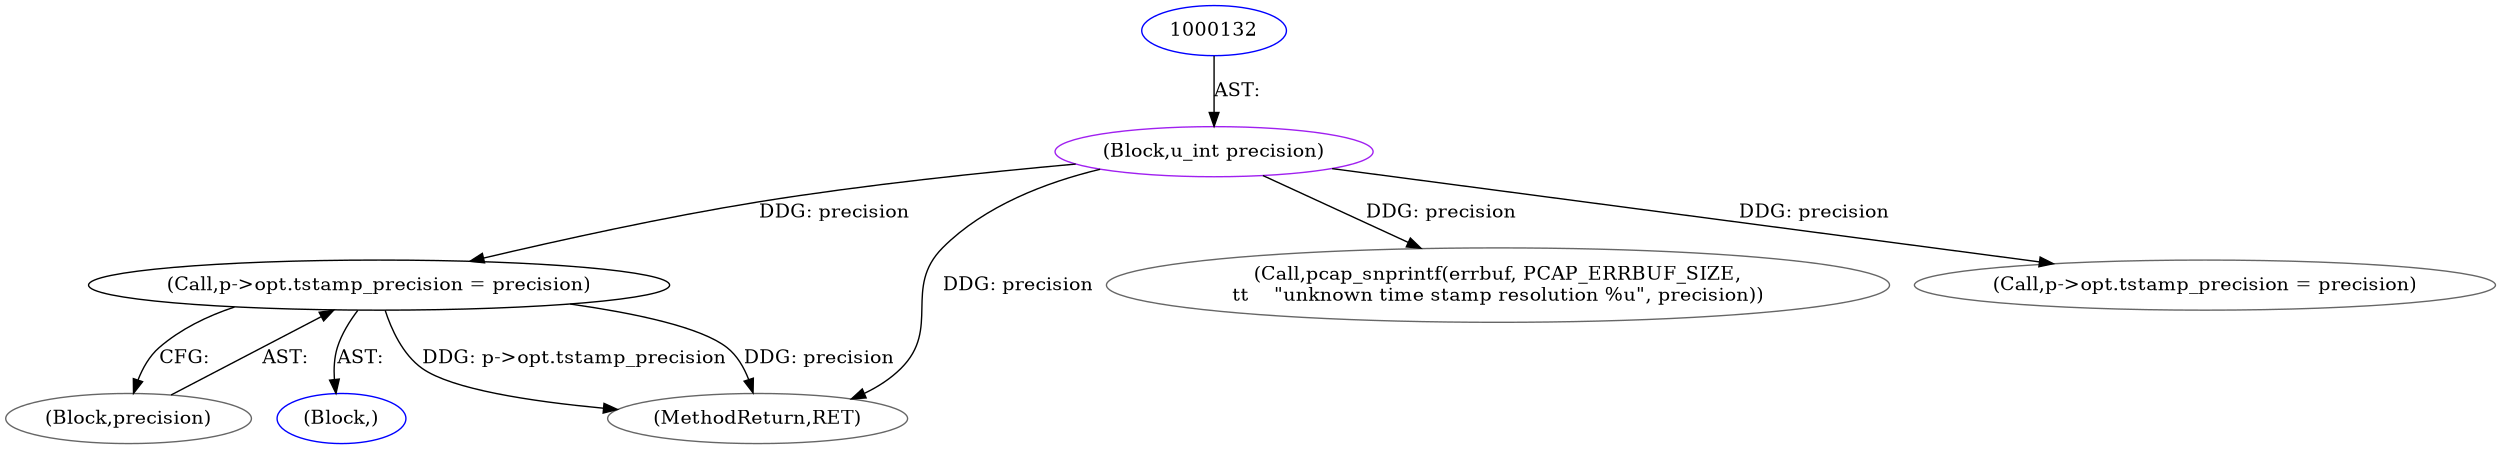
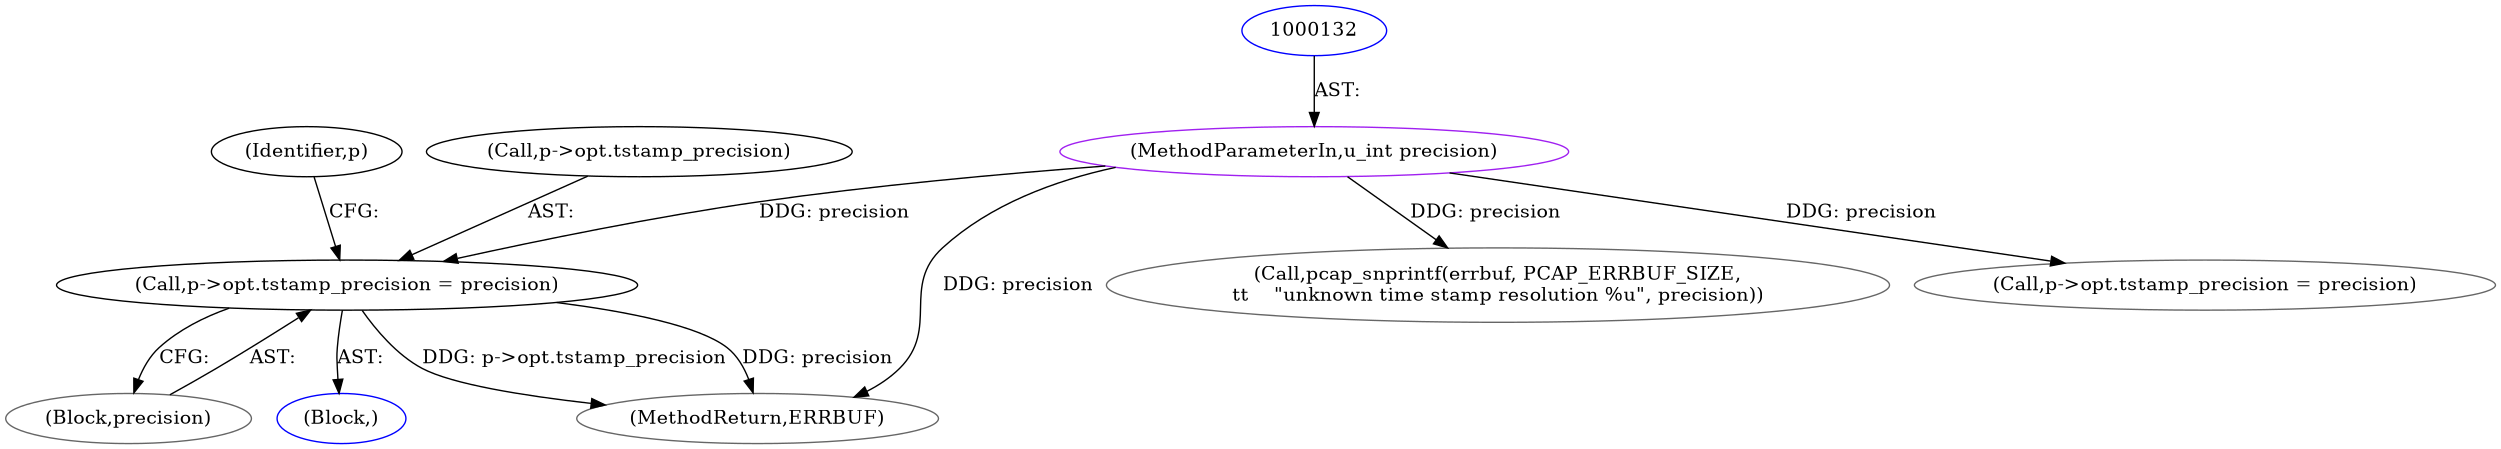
  digraph {
    node [color=gray40]
    n1 [color=black label="(Call,p->opt.tstamp_precision = precision)"]
    n2 [label="(Block,precision)"]
    n3 [color=blue label="(Block,)"]
-   n4 [label="(MethodReturn,RET)"]
-   n5 [color=purple label="(Block,u_int precision)"]
+   n4 [label="(MethodReturn,ERRBUF)"]
+   n5 [color=purple label="(MethodParameterIn,u_int precision)"]
    n6 [label="(Call,pcap_snprintf(errbuf, PCAP_ERRBUF_SIZE,\n\t\t    \"unknown time stamp resolution %u\", precision))"]
    n7 [label="(Call,p->opt.tstamp_precision = precision)"]
    1000132 [color=blue]
+   n9 [color=black label="(Identifier,p)"]
+   n10 [color=black label="(Call,p->opt.tstamp_precision)"]
    n1 -> n2 [label="CFG: "]
    n1 -> n3 [label="AST: "]
    n1 -> n4 [label="DDG: p->opt.tstamp_precision"]
    n1 -> n4 [label="DDG: precision"]
    n2 -> n1 [label="AST: "]
    n5 -> n1 [label="DDG: precision"]
    n5 -> n4 [label="DDG: precision"]
    n5 -> n6 [label="DDG: precision"]
    n5 -> n7 [label="DDG: precision"]
    1000132 -> n5 [label="AST: "]
+   n9 -> n1 [label="CFG: "]
+   n10 -> n1 [label="AST: "]
  }
